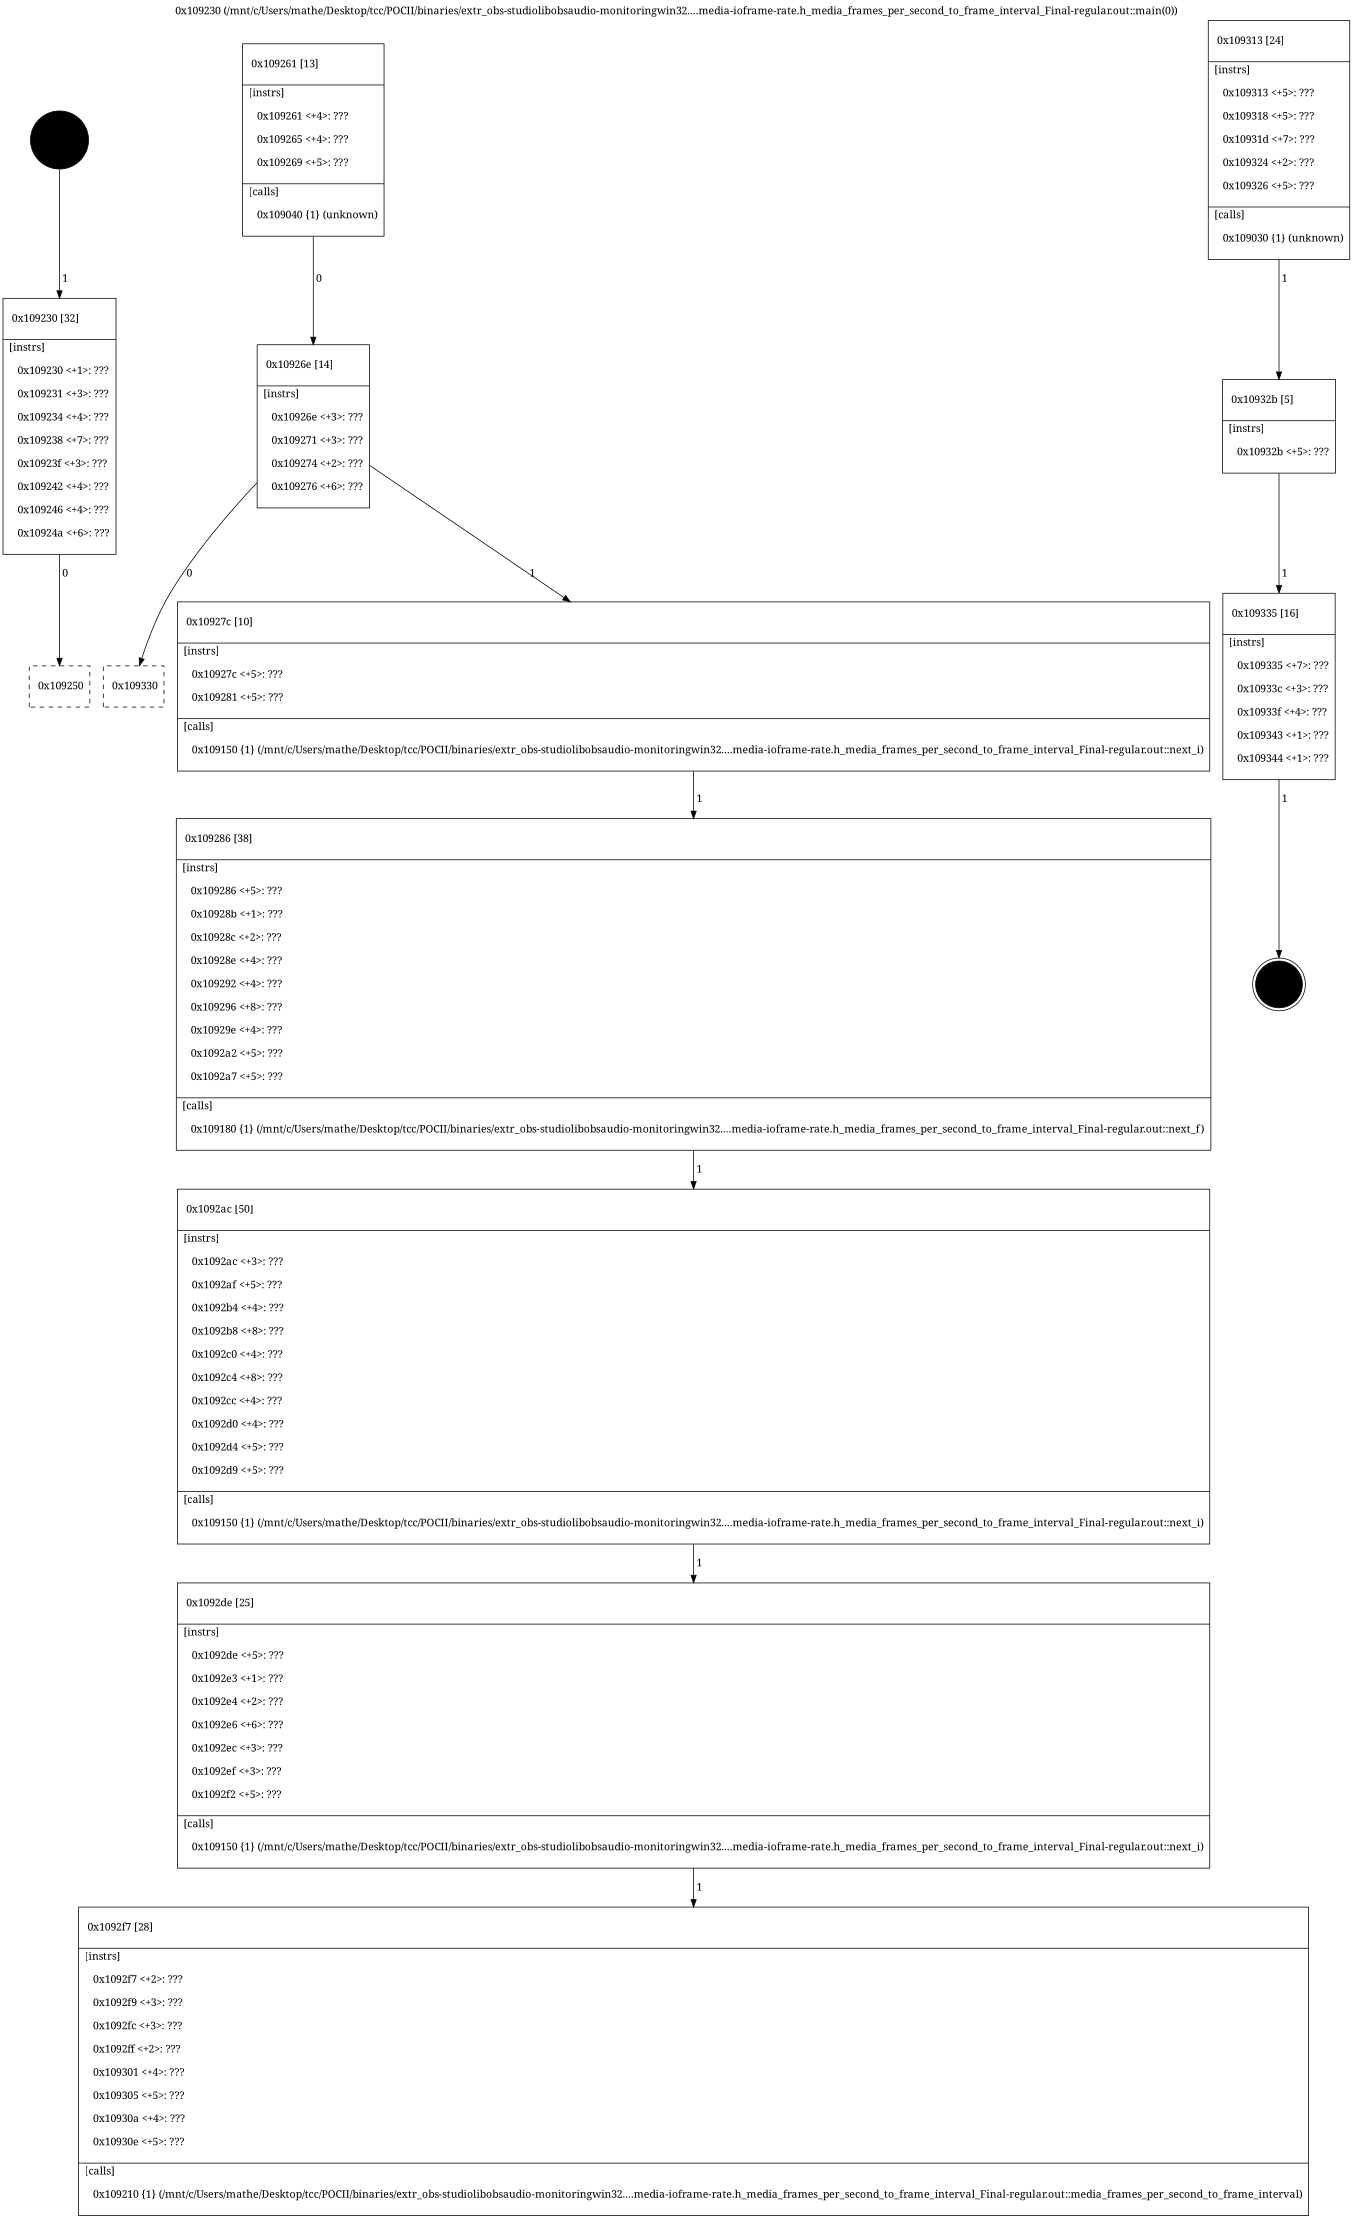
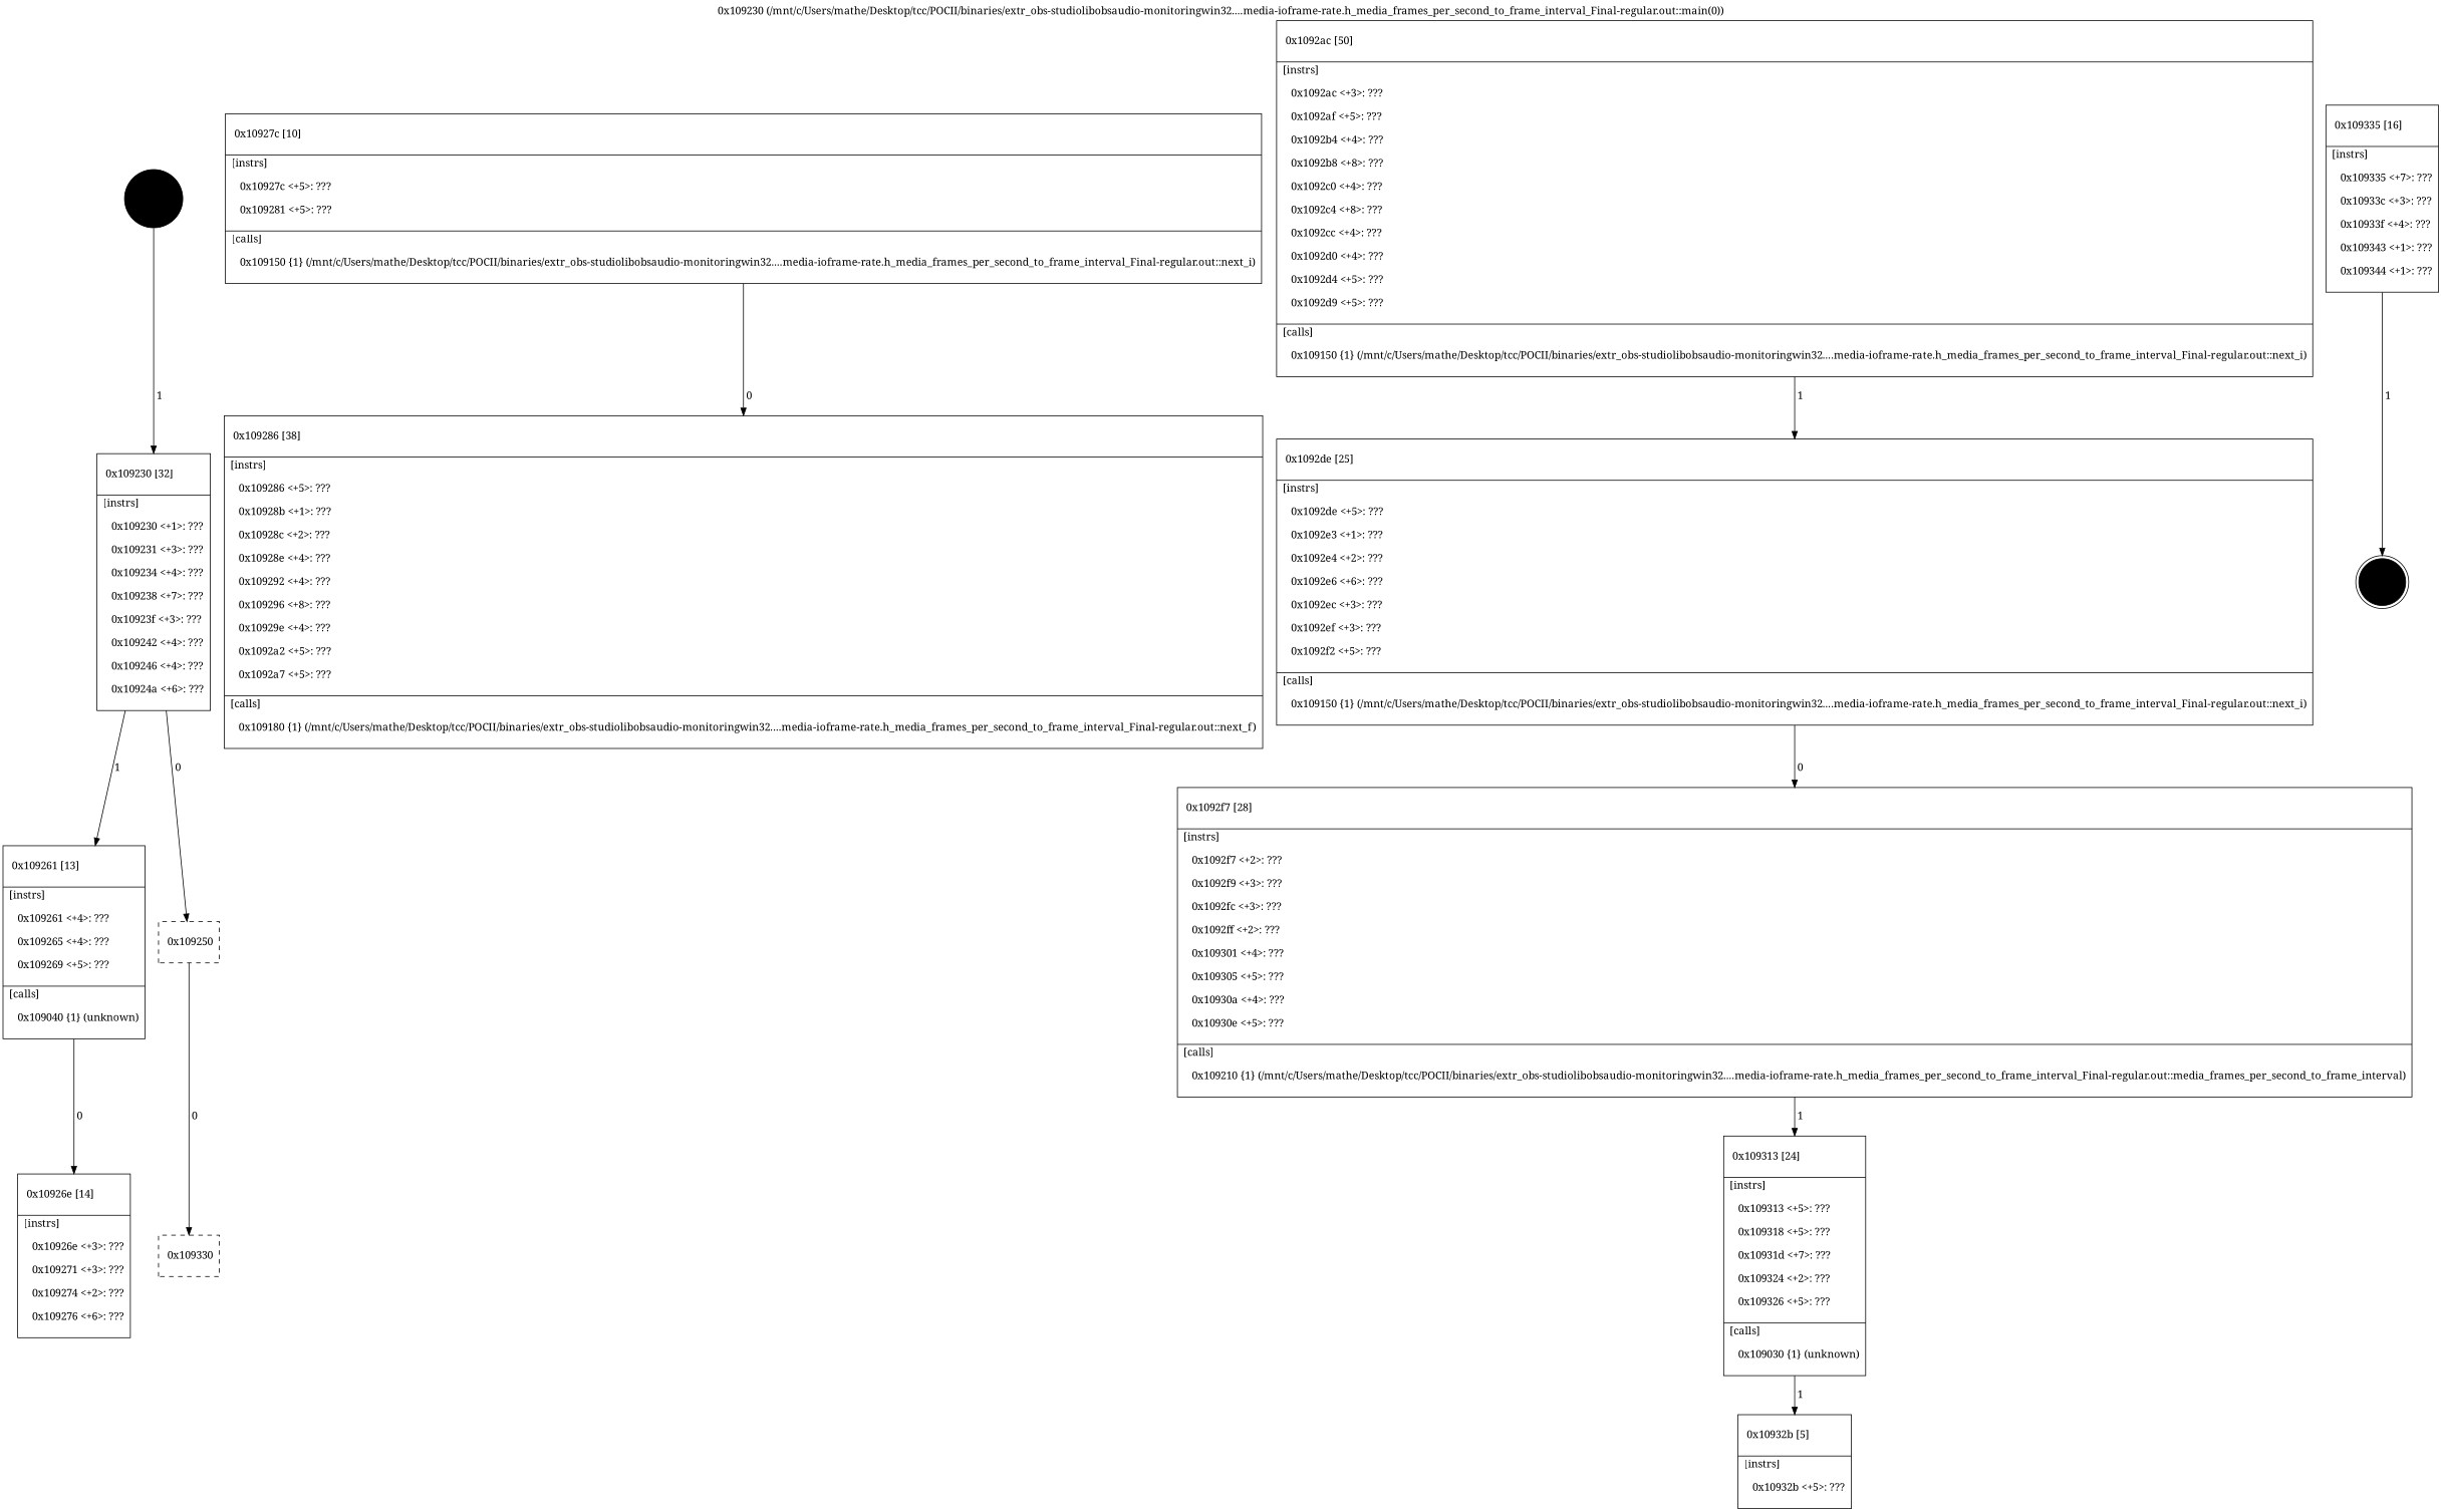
  digraph {
    fontname="Noto Serif"
    label="0x109230 (/mnt/c/Users/mathe/Desktop/tcc/POCII/binaries/extr_obs-studiolibobsaudio-monitoringwin32....media-ioframe-rate.h_media_frames_per_second_to_frame_interval_Final-regular.out::main(0))"
    labelloc=t
    node [fontname="Noto Serif" shape=record]
    edge [fontname="Noto Serif"]
    Entry [fillcolor=black height=0.3 shape=circle style=filled width=0.3]
    n2 [label="{\n     0x109230 [32]\l\n     | [instrs]\l\n     &nbsp;&nbsp;0x109230 \<+1\>: ???\l\n     &nbsp;&nbsp;0x109231 \<+3\>: ???\l\n     &nbsp;&nbsp;0x109234 \<+4\>: ???\l\n     &nbsp;&nbsp;0x109238 \<+7\>: ???\l\n     &nbsp;&nbsp;0x10923f \<+3\>: ???\l\n     &nbsp;&nbsp;0x109242 \<+4\>: ???\l\n     &nbsp;&nbsp;0x109246 \<+4\>: ???\l\n     &nbsp;&nbsp;0x10924a \<+6\>: ???\l\n  }"]
    n3 [label="{\n     0x109261 [13]\l\n     | [instrs]\l\n     &nbsp;&nbsp;0x109261 \<+4\>: ???\l\n     &nbsp;&nbsp;0x109265 \<+4\>: ???\l\n     &nbsp;&nbsp;0x109269 \<+5\>: ???\l\n     | [calls]\l\n     &nbsp;&nbsp;0x109040 \{1\} (unknown)\l\n  }"]
    n4 [label="{\n     0x109250\l\n  }" style=dashed]
    n5 [label="{\n     0x10926e [14]\l\n     | [instrs]\l\n     &nbsp;&nbsp;0x10926e \<+3\>: ???\l\n     &nbsp;&nbsp;0x109271 \<+3\>: ???\l\n     &nbsp;&nbsp;0x109274 \<+2\>: ???\l\n     &nbsp;&nbsp;0x109276 \<+6\>: ???\l\n  }"]
    n6 [label="{\n     0x109330\l\n  }" style=dashed]
    n7 [label="{\n     0x10927c [10]\l\n     | [instrs]\l\n     &nbsp;&nbsp;0x10927c \<+5\>: ???\l\n     &nbsp;&nbsp;0x109281 \<+5\>: ???\l\n     | [calls]\l\n     &nbsp;&nbsp;0x109150 \{1\} (/mnt/c/Users/mathe/Desktop/tcc/POCII/binaries/extr_obs-studiolibobsaudio-monitoringwin32....media-ioframe-rate.h_media_frames_per_second_to_frame_interval_Final-regular.out::next_i)\l\n  }"]
    n8 [label="{\n     0x109286 [38]\l\n     | [instrs]\l\n     &nbsp;&nbsp;0x109286 \<+5\>: ???\l\n     &nbsp;&nbsp;0x10928b \<+1\>: ???\l\n     &nbsp;&nbsp;0x10928c \<+2\>: ???\l\n     &nbsp;&nbsp;0x10928e \<+4\>: ???\l\n     &nbsp;&nbsp;0x109292 \<+4\>: ???\l\n     &nbsp;&nbsp;0x109296 \<+8\>: ???\l\n     &nbsp;&nbsp;0x10929e \<+4\>: ???\l\n     &nbsp;&nbsp;0x1092a2 \<+5\>: ???\l\n     &nbsp;&nbsp;0x1092a7 \<+5\>: ???\l\n     | [calls]\l\n     &nbsp;&nbsp;0x109180 \{1\} (/mnt/c/Users/mathe/Desktop/tcc/POCII/binaries/extr_obs-studiolibobsaudio-monitoringwin32....media-ioframe-rate.h_media_frames_per_second_to_frame_interval_Final-regular.out::next_f)\l\n  }"]
    n9 [label="{\n     0x1092ac [50]\l\n     | [instrs]\l\n     &nbsp;&nbsp;0x1092ac \<+3\>: ???\l\n     &nbsp;&nbsp;0x1092af \<+5\>: ???\l\n     &nbsp;&nbsp;0x1092b4 \<+4\>: ???\l\n     &nbsp;&nbsp;0x1092b8 \<+8\>: ???\l\n     &nbsp;&nbsp;0x1092c0 \<+4\>: ???\l\n     &nbsp;&nbsp;0x1092c4 \<+8\>: ???\l\n     &nbsp;&nbsp;0x1092cc \<+4\>: ???\l\n     &nbsp;&nbsp;0x1092d0 \<+4\>: ???\l\n     &nbsp;&nbsp;0x1092d4 \<+5\>: ???\l\n     &nbsp;&nbsp;0x1092d9 \<+5\>: ???\l\n     | [calls]\l\n     &nbsp;&nbsp;0x109150 \{1\} (/mnt/c/Users/mathe/Desktop/tcc/POCII/binaries/extr_obs-studiolibobsaudio-monitoringwin32....media-ioframe-rate.h_media_frames_per_second_to_frame_interval_Final-regular.out::next_i)\l\n  }"]
    Exit [fillcolor=black height=0.3 peripheries=2 shape=circle style=filled width=0.3]
    n11 [label="{\n     0x1092de [25]\l\n     | [instrs]\l\n     &nbsp;&nbsp;0x1092de \<+5\>: ???\l\n     &nbsp;&nbsp;0x1092e3 \<+1\>: ???\l\n     &nbsp;&nbsp;0x1092e4 \<+2\>: ???\l\n     &nbsp;&nbsp;0x1092e6 \<+6\>: ???\l\n     &nbsp;&nbsp;0x1092ec \<+3\>: ???\l\n     &nbsp;&nbsp;0x1092ef \<+3\>: ???\l\n     &nbsp;&nbsp;0x1092f2 \<+5\>: ???\l\n     | [calls]\l\n     &nbsp;&nbsp;0x109150 \{1\} (/mnt/c/Users/mathe/Desktop/tcc/POCII/binaries/extr_obs-studiolibobsaudio-monitoringwin32....media-ioframe-rate.h_media_frames_per_second_to_frame_interval_Final-regular.out::next_i)\l\n  }"]
    n12 [label="{\n     0x1092f7 [28]\l\n     | [instrs]\l\n     &nbsp;&nbsp;0x1092f7 \<+2\>: ???\l\n     &nbsp;&nbsp;0x1092f9 \<+3\>: ???\l\n     &nbsp;&nbsp;0x1092fc \<+3\>: ???\l\n     &nbsp;&nbsp;0x1092ff \<+2\>: ???\l\n     &nbsp;&nbsp;0x109301 \<+4\>: ???\l\n     &nbsp;&nbsp;0x109305 \<+5\>: ???\l\n     &nbsp;&nbsp;0x10930a \<+4\>: ???\l\n     &nbsp;&nbsp;0x10930e \<+5\>: ???\l\n     | [calls]\l\n     &nbsp;&nbsp;0x109210 \{1\} (/mnt/c/Users/mathe/Desktop/tcc/POCII/binaries/extr_obs-studiolibobsaudio-monitoringwin32....media-ioframe-rate.h_media_frames_per_second_to_frame_interval_Final-regular.out::media_frames_per_second_to_frame_interval)\l\n  }"]
    n13 [label="{\n     0x109313 [24]\l\n     | [instrs]\l\n     &nbsp;&nbsp;0x109313 \<+5\>: ???\l\n     &nbsp;&nbsp;0x109318 \<+5\>: ???\l\n     &nbsp;&nbsp;0x10931d \<+7\>: ???\l\n     &nbsp;&nbsp;0x109324 \<+2\>: ???\l\n     &nbsp;&nbsp;0x109326 \<+5\>: ???\l\n     | [calls]\l\n     &nbsp;&nbsp;0x109030 \{1\} (unknown)\l\n  }"]
    n14 [label="{\n     0x10932b [5]\l\n     | [instrs]\l\n     &nbsp;&nbsp;0x10932b \<+5\>: ???\l\n  }"]
    n15 [label="{\n     0x109335 [16]\l\n     | [instrs]\l\n     &nbsp;&nbsp;0x109335 \<+7\>: ???\l\n     &nbsp;&nbsp;0x10933c \<+3\>: ???\l\n     &nbsp;&nbsp;0x10933f \<+4\>: ???\l\n     &nbsp;&nbsp;0x109343 \<+1\>: ???\l\n     &nbsp;&nbsp;0x109344 \<+1\>: ???\l\n  }"]
    Entry -> n2 [label=" 1"]
+   n2 -> n3 [label=" 1"]
    n2 -> n4 [label=" 0"]
    n3 -> n5 [label=" 0"]
-   n5 -> n6 [label=" 0"]
-   n5 -> n7 [label=" 1"]
-   n7 -> n8 [label=" 1"]
-   n8 -> n9 [label=" 1"]
+   n4 -> n6 [label=" 0"]
+   n7 -> n8 [label=" 0"]
    n9 -> n11 [label=" 1"]
-   n11 -> n12 [label=" 1"]
+   n11 -> n12 [label=" 0"]
+   n12 -> n13 [label=" 1"]
    n13 -> n14 [label=" 1"]
-   n14 -> n15 [label=" 1"]
    n15 -> Exit [label=" 1"]
  }
